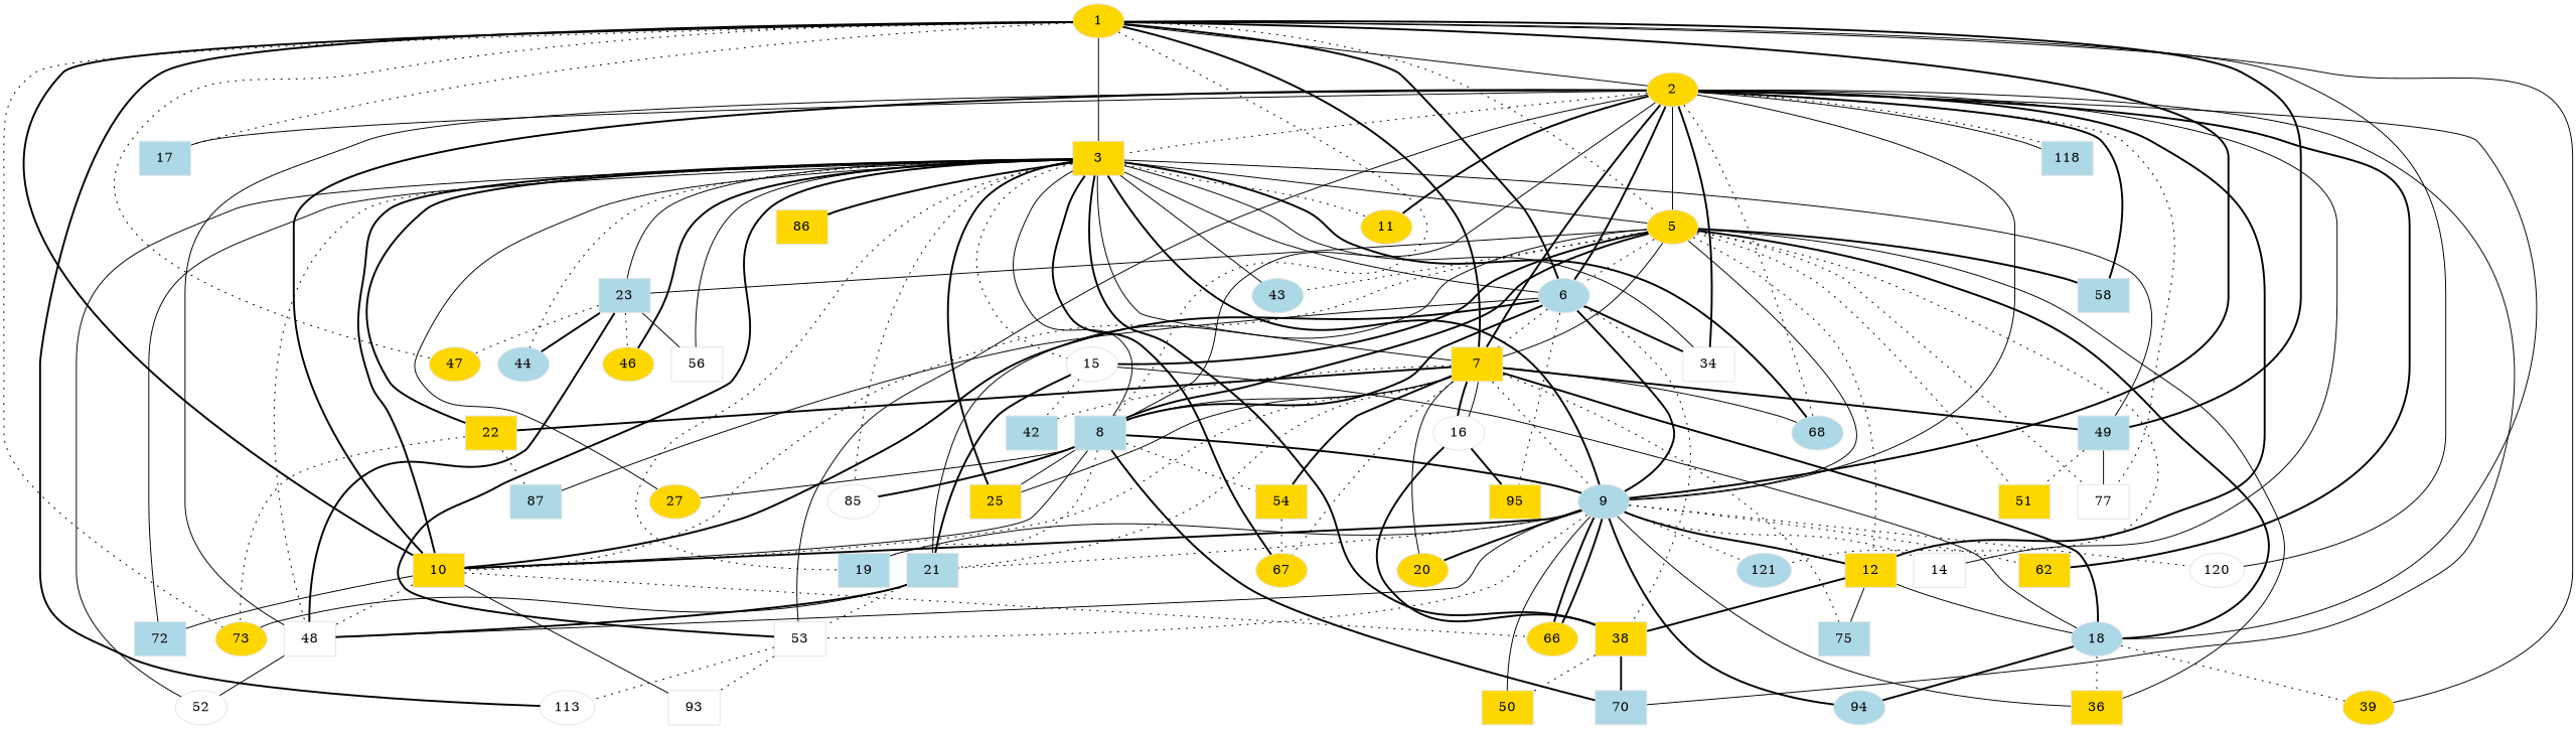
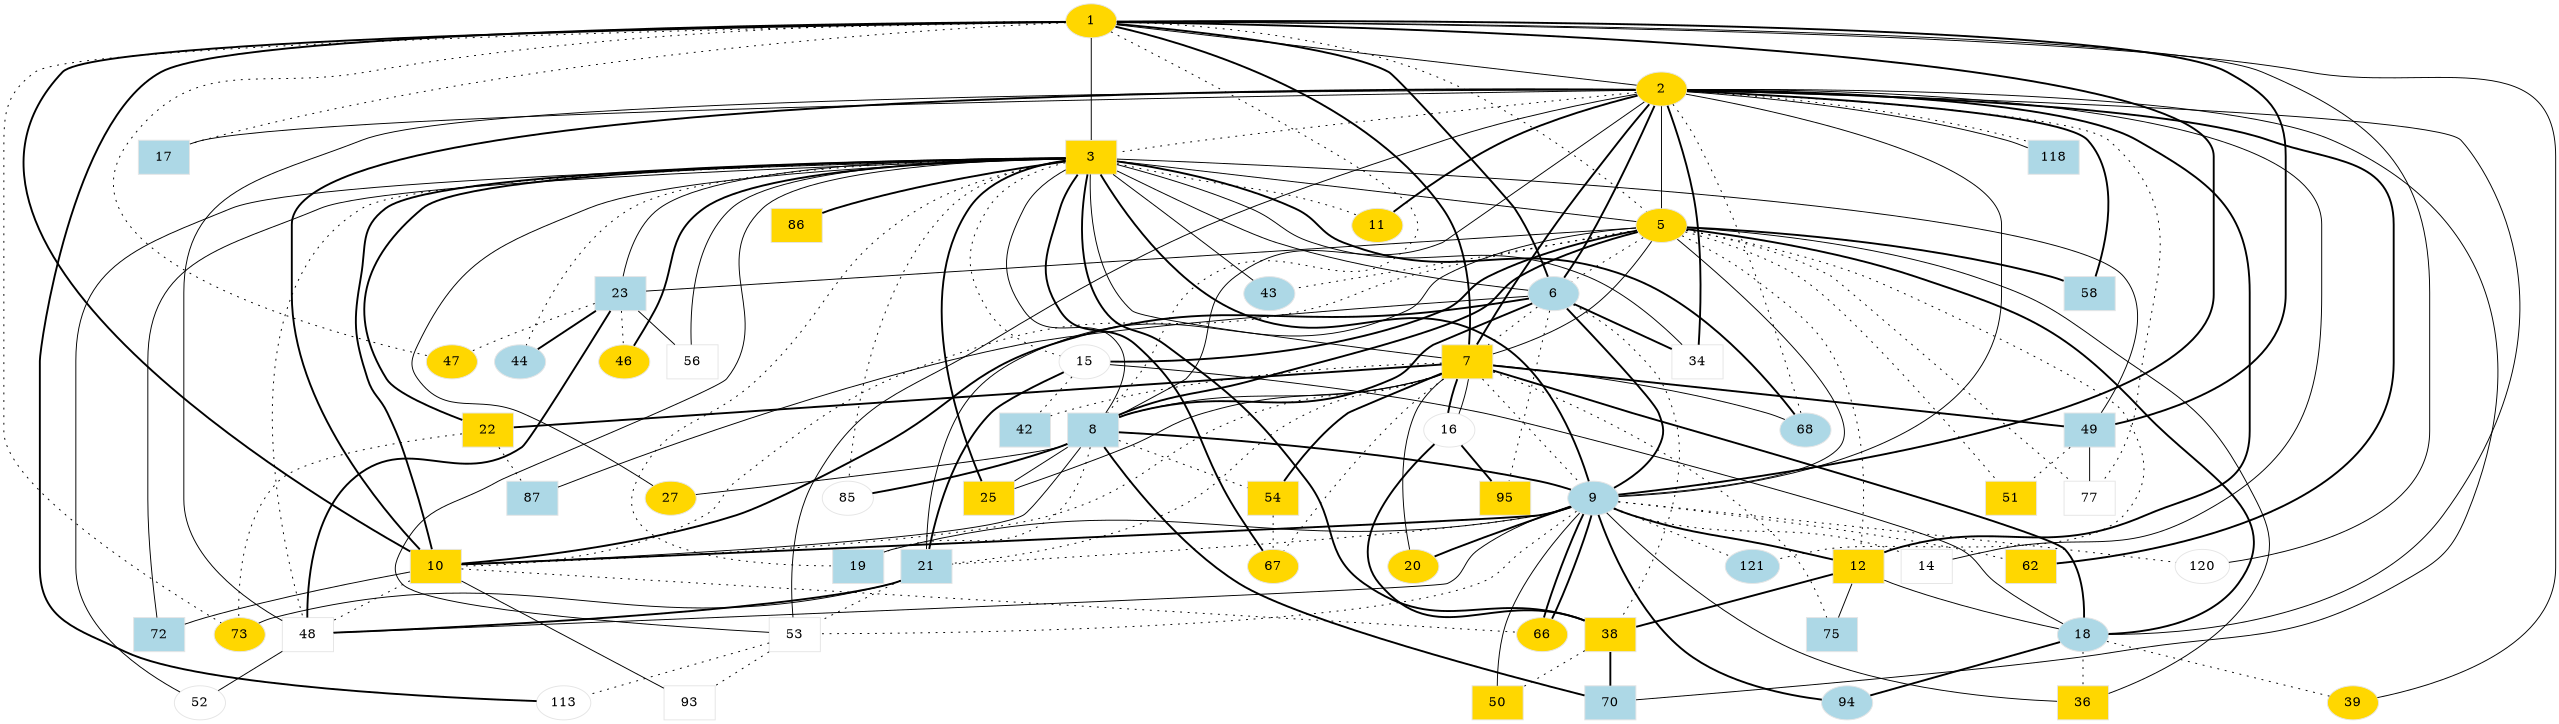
  graph {
    node [color=gray90 fillcolor=gold shape=box style=filled]
    edge [style=bold]
    2 [shape=ellipse super="+91+106+111+31"]
    3 [super="+30+110+114+115+37+29+4"]
    5 [shape=ellipse]
    6 [fillcolor=lightblue shape=ellipse]
    7
    8 [fillcolor=lightblue super="+41"]
    9 [fillcolor=lightblue shape=ellipse super="+28"]
    10 [super="+89+57"]
    17 [fillcolor=lightblue]
    11 [shape=ellipse]
    12
    14 [fillcolor=white]
    18 [fillcolor=lightblue shape=ellipse super="+83+76+65+78"]
    34 [fillcolor=white]
    48 [fillcolor=white super="+98+79"]
    53 [fillcolor=white super="+84+59"]
    58 [fillcolor=lightblue]
    62
    68 [fillcolor=lightblue shape=ellipse super="+82"]
    70 [fillcolor=lightblue super="+80"]
    77 [fillcolor=white super="+88"]
    118 [fillcolor=lightblue]
    1 [shape=ellipse]
    39 [shape=ellipse]
    47 [shape=ellipse]
    49 [fillcolor=lightblue super="+109+90"]
    73 [shape=ellipse]
    113 [fillcolor=white shape=ellipse]
    120 [fillcolor=white shape=ellipse]
    15 [fillcolor=white shape=ellipse]
    19 [fillcolor=lightblue super="+35"]
    22
    23 [fillcolor=lightblue super="+45"]
    25
    27 [shape=ellipse super="+108"]
    38 [super="+55+40"]
    43 [fillcolor=lightblue shape=ellipse]
    44 [fillcolor=lightblue shape=ellipse]
    46 [shape=ellipse]
    52 [fillcolor=white shape=ellipse]
    56 [fillcolor=white]
    67 [shape=ellipse super="+116"]
    72 [fillcolor=lightblue]
    85 [fillcolor=white shape=ellipse]
    86
    21 [fillcolor=lightblue super="+103+71+92"]
    36
    51
    121 [fillcolor=lightblue shape=ellipse]
    87 [fillcolor=lightblue]
    95
    16 [fillcolor=white shape=ellipse]
    20 [shape=ellipse]
    42 [fillcolor=lightblue]
    54 [super="+105"]
    75 [fillcolor=lightblue]
    50
    66 [shape=ellipse]
    94 [fillcolor=lightblue shape=ellipse]
    93 [fillcolor=white]
    2 -- 3 [style=dotted weight=3]
    2 -- 5 [style=solid weight=2]
    2 -- 6
    2 -- 7
    2 -- 8 [style=solid]
    2 -- 9 [style=solid weight=2]
    2 -- 10
    2 -- 17 [style=solid]
    2 -- 11
    2 -- 12
    2 -- 14 [style=solid weight=2]
    2 -- 18 [style=solid]
    2 -- 34
    2 -- 48 [style=solid]
    2 -- 53 [style=solid weight=2]
    2 -- 58
    2 -- 62
    2 -- 68 [style=dotted]
    2 -- 70 [style=solid]
    2 -- 77 [style=dotted]
    2 -- 118 [style=solid]
    2 -- 118 [style=dotted]
    3 -- 5 [style=solid weight=5]
    3 -- 6 [style=solid weight=3]
    3 -- 7 [style=solid weight=4]
    3 -- 8 [style=solid weight=4]
    3 -- 9 [weight=4]
    3 -- 10 [weight=3]
    3 -- 11 [style=dotted]
    3 -- 34 [style=solid]
    3 -- 48 [style=dotted]
-   3 -- 53
+   3 -- 53 [style=solid]
    3 -- 68
    3 -- 49 [style=solid]
    3 -- 15 [style=dotted]
    3 -- 19 [style=dotted]
    3 -- 22
    3 -- 23 [style=solid weight=4]
    3 -- 25
    3 -- 27 [style=solid]
    3 -- 38 [weight=2]
    3 -- 43 [style=solid]
    3 -- 44 [style=dotted weight=2]
    3 -- 46
    3 -- 52 [style=solid]
    3 -- 56 [style=solid]
    3 -- 67
    3 -- 72 [style=solid]
    3 -- 85 [style=dotted]
    3 -- 86
    5 -- 6 [style=dotted]
    5 -- 7 [style=solid]
    5 -- 8 [weight=3]
    5 -- 9 [style=solid]
    5 -- 10 [style=dotted]
    5 -- 12 [style=dotted]
    5 -- 18
    5 -- 58
    5 -- 77 [style=dotted]
    5 -- 15
    5 -- 23 [style=solid]
    5 -- 43 [style=dotted]
    5 -- 21 [style=solid]
    5 -- 36 [style=solid]
    5 -- 51 [style=dotted]
    5 -- 121 [style=dotted]
    6 -- 7 [style=dotted]
    6 -- 8
    6 -- 9
    6 -- 10
    6 -- 34
    6 -- 38 [style=dotted]
    6 -- 87 [style=solid]
    6 -- 95 [style=dotted]
    7 -- 8 [style=solid]
    7 -- 9 [style=dotted]
    7 -- 10 [style=dotted]
    7 -- 18 [weight=2]
    7 -- 68 [style=solid]
    7 -- 49
    7 -- 22
    7 -- 25 [style=solid]
    7 -- 67 [style=dotted]
    7 -- 21 [style=dotted]
    7 -- 16
    7 -- 16 [style=solid]
    7 -- 20 [style=solid]
    7 -- 42 [style=dotted]
    7 -- 54
    7 -- 75 [style=dotted]
    8 -- 9
    8 -- 10 [style=solid]
    8 -- 70
    8 -- 19 [style=dotted]
    8 -- 25 [style=solid]
    8 -- 27 [style=solid weight=2]
    8 -- 85
    8 -- 54 [style=dotted weight=2]
    9 -- 10
    9 -- 12
    9 -- 14 [style=dotted]
    9 -- 48 [style=solid]
    9 -- 53 [style=dotted]
    9 -- 62 [style=dotted]
    9 -- 120 [style=dotted]
    9 -- 19 [style=solid]
    9 -- 21 [style=dotted]
    9 -- 36 [style=solid]
    9 -- 121 [style=dotted]
    9 -- 20
    9 -- 50 [style=solid]
    9 -- 66
    9 -- 66
    9 -- 94
    10 -- 48 [style=dotted]
    10 -- 72 [style=solid]
    10 -- 66 [style=dotted]
    10 -- 93 [style=solid]
    12 -- 18 [style=solid]
    12 -- 38
    12 -- 75 [style=solid]
    18 -- 39 [style=dotted]
    18 -- 36 [style=dotted]
    18 -- 94
    48 -- 52 [style=solid]
    53 -- 113 [style=dotted]
    53 -- 93 [style=dotted]
    1 -- 2 [style=solid]
    1 -- 3 [style=solid weight=6]
    1 -- 5 [style=dotted]
    1 -- 6
    1 -- 7
    1 -- 8 [style=dotted]
    1 -- 9 [weight=2]
    1 -- 10 [weight=2]
    1 -- 17 [style=dotted]
    1 -- 39 [style=solid]
    1 -- 47 [style=dotted]
    1 -- 49 [weight=2]
    1 -- 73 [style=dotted]
    1 -- 113
    1 -- 120 [style=solid]
    49 -- 77 [style=solid]
    49 -- 51 [style=dotted]
    15 -- 18 [style=solid]
    15 -- 21
    15 -- 42 [style=dotted]
    22 -- 73 [style=dotted]
    22 -- 87 [style=dotted]
    23 -- 48
    23 -- 47 [style=dotted]
    23 -- 44
    23 -- 46 [style=dotted]
    23 -- 56 [style=solid]
    38 -- 70
    38 -- 50 [style=dotted]
    21 -- 48
    21 -- 53 [style=dotted]
    21 -- 73 [style=solid]
    16 -- 38
    16 -- 95
    54 -- 67 [style=dotted]
  }
